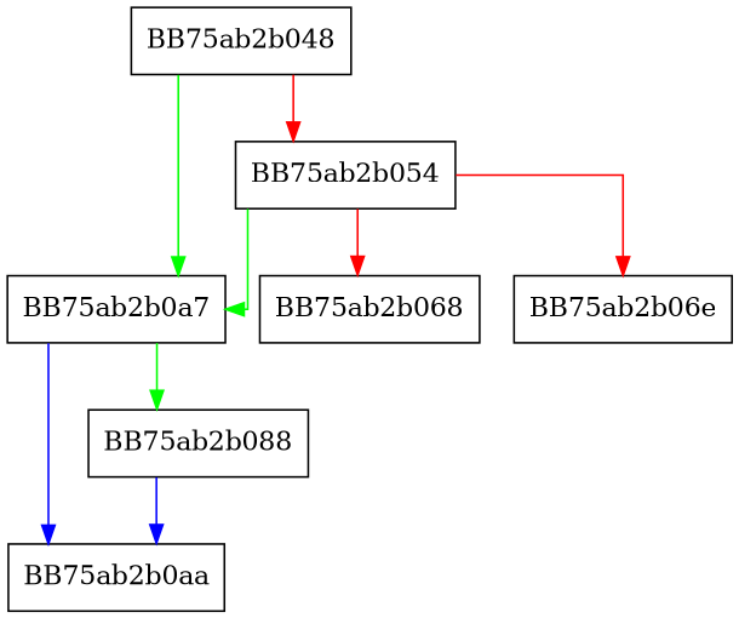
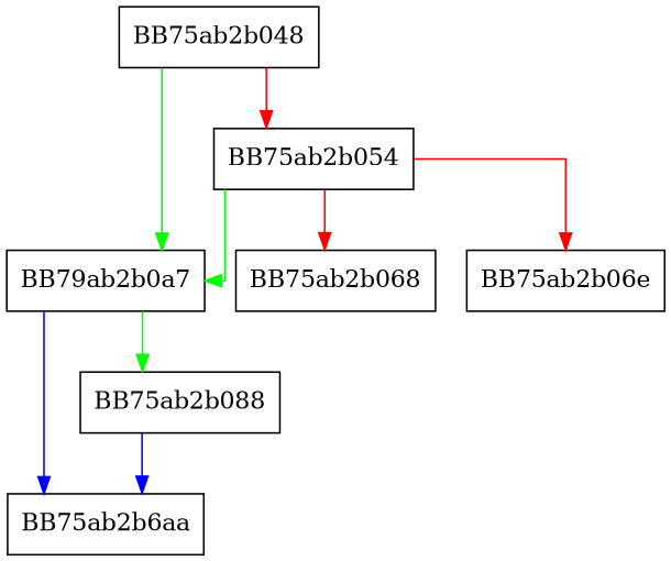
  digraph {
    splines=ortho
    node [shape=box]
    edge [color=green]
    BB75ab2b048
-   BB75ab2b0a7
+   BB75ab2b0a7 [label=BB79ab2b0a7]
    BB75ab2b054
-   BB75ab2b0aa
+   BB75ab2b0aa [label=BB75ab2b6aa]
    BB75ab2b088
    BB75ab2b068
    BB75ab2b06e
    BB75ab2b048 -> BB75ab2b0a7
    BB75ab2b048 -> BB75ab2b054 [color=red]
    BB75ab2b0a7 -> BB75ab2b0aa [color=blue]
    BB75ab2b0a7 -> BB75ab2b088
    BB75ab2b054 -> BB75ab2b0a7
    BB75ab2b054 -> BB75ab2b068 [color=red]
    BB75ab2b054 -> BB75ab2b06e [color=red]
    BB75ab2b088 -> BB75ab2b0aa [color=blue]
  }
